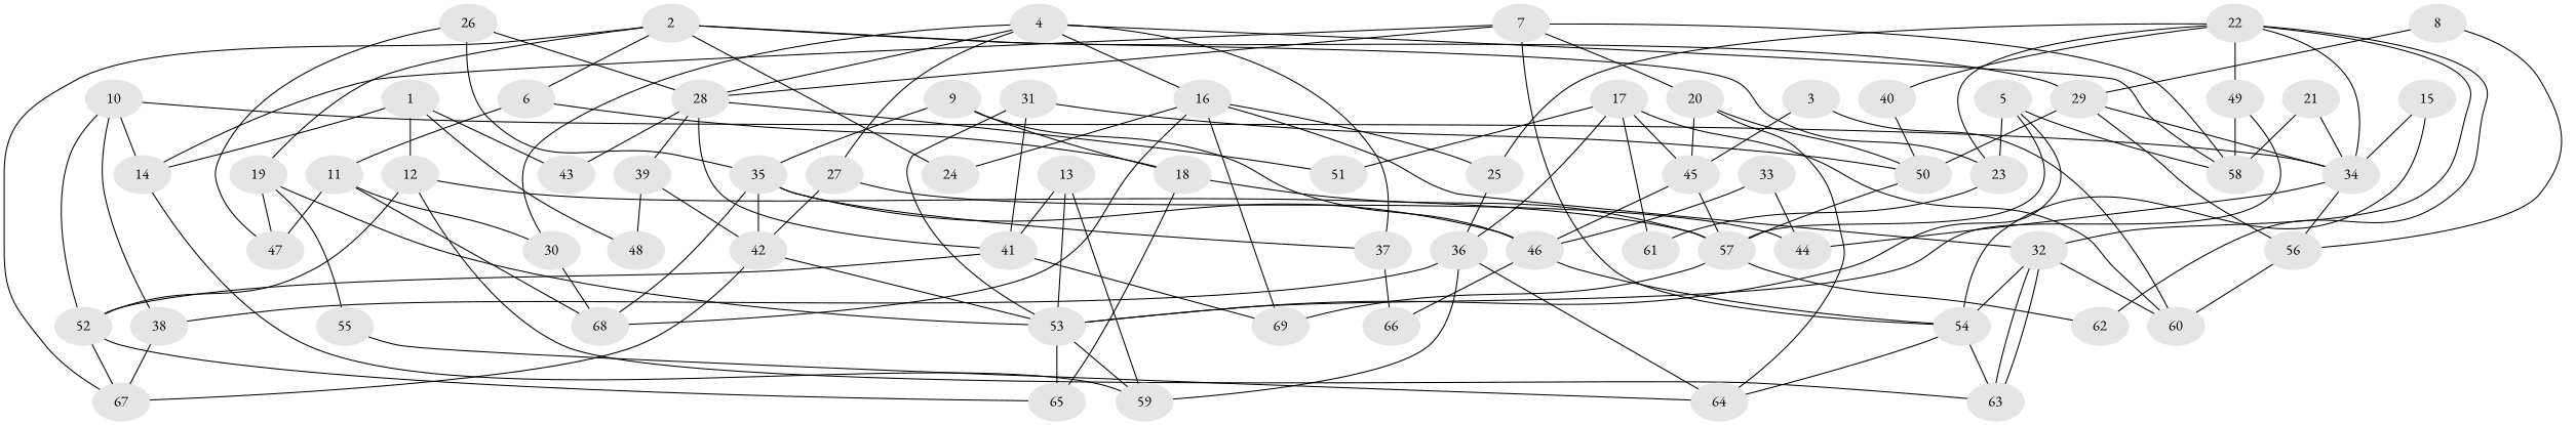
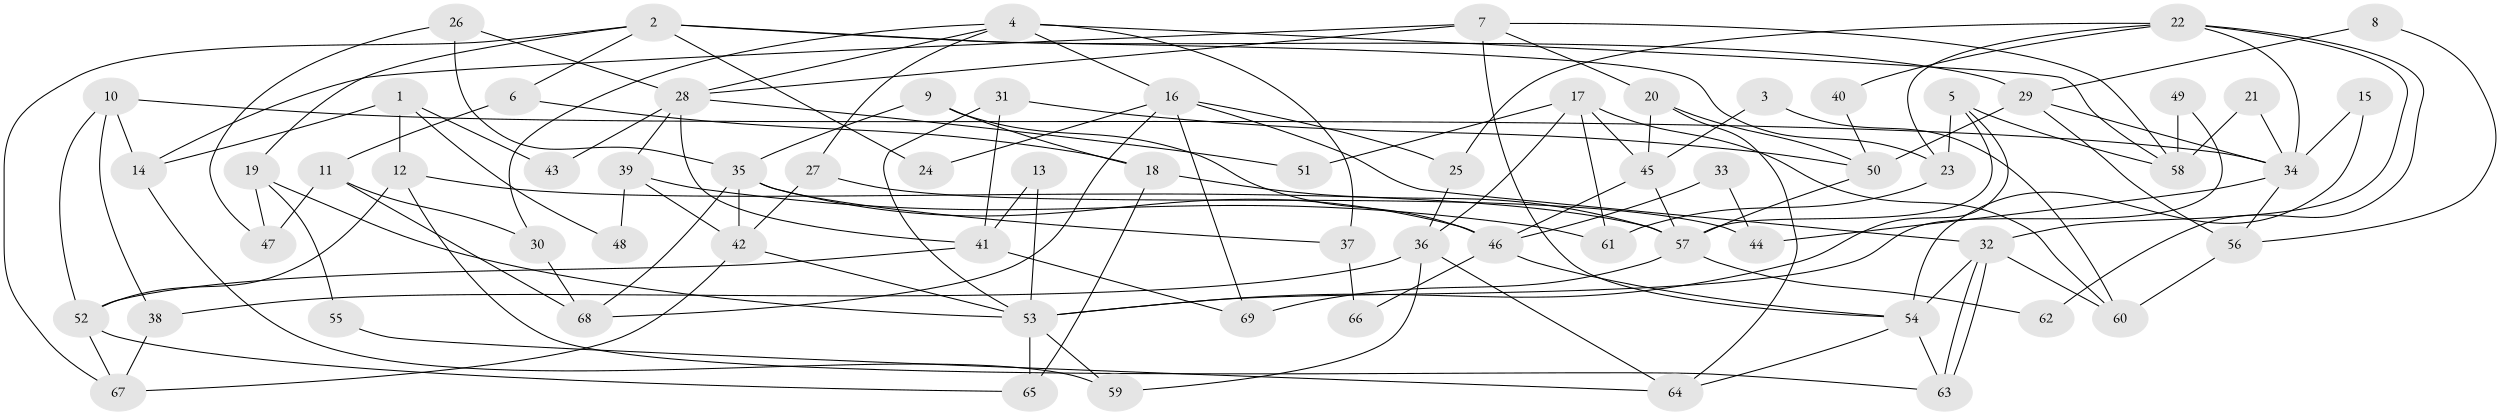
  graph {
    fontname="EB Garamond"
    node [color=gray90 fontname="EB Garamond" style=filled]
    edge [fontname="EB Garamond"]
    1
    12
    14
    43
    48
    57
    52
    63
    59
    2
    6
    19
    23
    24
    29
    67
    11
    18
    53
    47
    55
    61
    56
    34
    50
    3
    45
    60
    46
    4
    16
    27
    28
    30
    37
    58
    68
    25
    32
    69
    42
    44
    41
    51
    39
    66
    5
    65
    62
    7
    20
    54
    64
    8
    9
    35
    10
    38
    17
    36
    13
    15
    21
    22
    40
    49
    26
    31
    33
    1 -- 12
    1 -- 14
    1 -- 43
    1 -- 48
    12 -- 57
    12 -- 52
    12 -- 63
    14 -- 59
    57 -- 69
    57 -- 62
    52 -- 67
    52 -- 65
    2 -- 6
    2 -- 19
    2 -- 23
    2 -- 24
    2 -- 29
    2 -- 67
    6 -- 11
    6 -- 18
    19 -- 53
    19 -- 47
    19 -- 55
    23 -- 61
    29 -- 56
    29 -- 34
    29 -- 50
    11 -- 47
    11 -- 30
    11 -- 68
    18 -- 57
    18 -- 65
    53 -- 59
    53 -- 65
    55 -- 64
    56 -- 60
    34 -- 56
    34 -- 44
    50 -- 57
    3 -- 45
    3 -- 60
    45 -- 57
    45 -- 46
    46 -- 66
    46 -- 54
    4 -- 16
    4 -- 27
    4 -- 28
    4 -- 30
    4 -- 37
    4 -- 58
    16 -- 24
    16 -- 68
    16 -- 25
    16 -- 32
    16 -- 69
    27 -- 42
    27 -- 44
    28 -- 43
    28 -- 41
    28 -- 51
    28 -- 39
    30 -- 68
    37 -- 66
    25 -- 36
    32 -- 63
    32 -- 63
    32 -- 60
    32 -- 54
    42 -- 67
    42 -- 53
    41 -- 52
    41 -- 69
    39 -- 48
+   39 -- 61
    39 -- 42
    5 -- 57
    5 -- 23
    5 -- 53
    5 -- 58
    7 -- 14
    7 -- 28
    7 -- 58
    7 -- 20
    7 -- 54
    20 -- 50
    20 -- 45
    20 -- 64
    54 -- 63
    54 -- 64
    8 -- 29
    8 -- 56
    9 -- 18
    9 -- 46
    9 -- 35
    35 -- 46
    35 -- 37
    35 -- 68
    35 -- 42
    10 -- 14
    10 -- 52
    10 -- 34
    10 -- 38
    38 -- 67
    17 -- 61
    17 -- 45
    17 -- 60
    17 -- 51
    17 -- 36
    36 -- 59
    36 -- 64
    36 -- 38
-   13 -- 59
    13 -- 53
    13 -- 41
    15 -- 34
    15 -- 54
    21 -- 34
    21 -- 58
    22 -- 23
    22 -- 34
    22 -- 25
    22 -- 32
    22 -- 62
    22 -- 40
-   22 -- 49
    40 -- 50
    49 -- 53
    49 -- 58
    26 -- 47
    26 -- 28
    26 -- 35
    31 -- 53
    31 -- 50
    31 -- 41
    33 -- 46
    33 -- 44
  }
